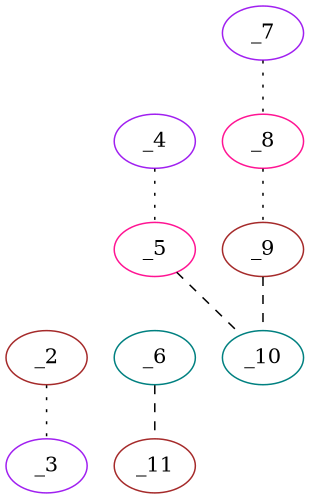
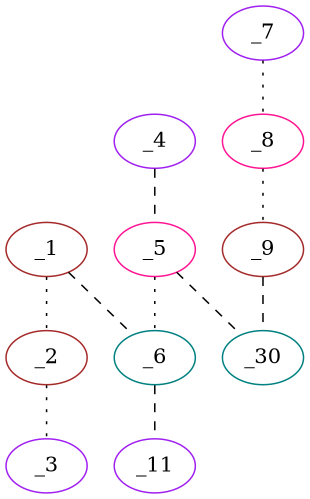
  graph {
    node [charge=0 chem=1 color=brown symbol="C  " x=2.866 y=0]
    edge [style=dotted valence=1]
+   _1 [x=2]
    _2 [x=2 y=1]
    _6 [color=teal y=-0.5]
    _3 [color=purple y=1.5]
-   _11 [chem=4 symbol="N  " y=-1.5]
+   _11 [chem=4 color=purple symbol="N  " y=-1.5]
    _4 [color=purple x=3.7321 y=1]
    _5 [color=deeppink x=3.7321]
-   _10 [color=teal x=4.5981 y=-0.5]
+   _10 [color=teal x=4.5981 y=-0.5 label=_30]
    _7 [chem=4 color=purple symbol="N  " x=4.5981 y=1.5]
    _8 [chem=4 color=deeppink symbol="N  " x=5.4641 y=1]
    _9 [x=5.4641]
+   _1 -- _2
+   _1 -- _6 [style=dashed valence=2]
    _2 -- _3 [valence=2]
    _6 -- _11 [style=dashed]
-   _4 -- _5 [valence=2]
+   _4 -- _5 [style=dashed valence=2]
+   _5 -- _6
    _5 -- _10 [style=dashed]
    _7 -- _8 [valence=2]
    _8 -- _9
    _9 -- _10 [style=dashed valence=2]
  }
